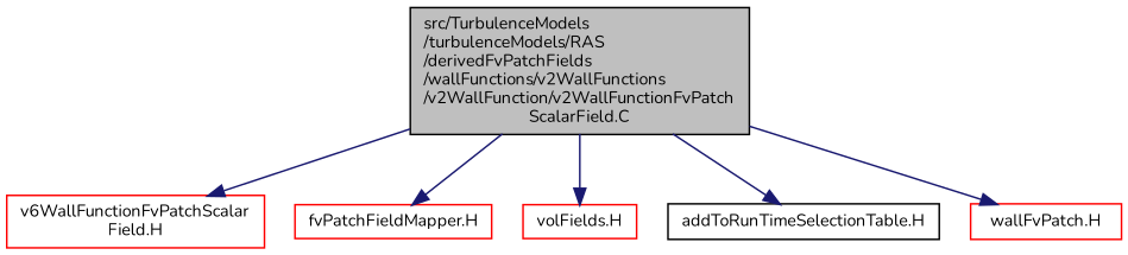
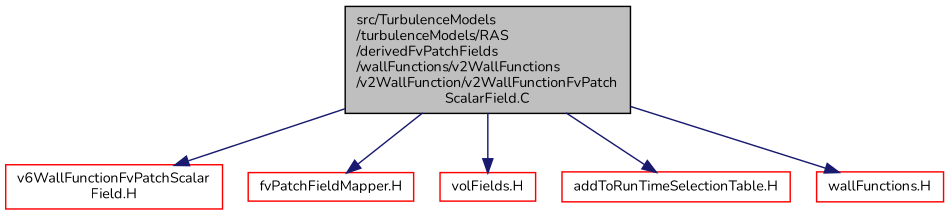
  digraph {
    fontname=Nunito
    node [color=red fontname=Nunito fontsize=10 shape=record]
    edge [color=midnightblue fontname=Nunito fontsize=10 labelfontname=FreeSans labelfontsize=10 style=solid]
    n1 [color=black fillcolor=grey75 fontcolor=black height=0.2 label="src/TurbulenceModels\l/turbulenceModels/RAS\l/derivedFvPatchFields\l/wallFunctions/v2WallFunctions\l/v2WallFunction/v2WallFunctionFvPatch\lScalarField.C" style=filled width=0.4]
    n2 [height=0.2 label="v6WallFunctionFvPatchScalar\lField.H" width=0.4]
    n3 [height=0.2 label="fvPatchFieldMapper.H" width=0.4]
    n4 [height=0.2 label="volFields.H" width=0.4]
-   n5 [color=black height=0.2 label="addToRunTimeSelectionTable.H" width=0.4]
-   n6 [height=0.2 label="wallFvPatch.H" width=0.4]
+   n5 [height=0.2 label="addToRunTimeSelectionTable.H" width=0.4]
+   n6 [height=0.2 label="wallFunctions.H" width=0.4]
    n1 -> n2
    n1 -> n3
    n1 -> n4
    n1 -> n5
    n1 -> n6
  }
